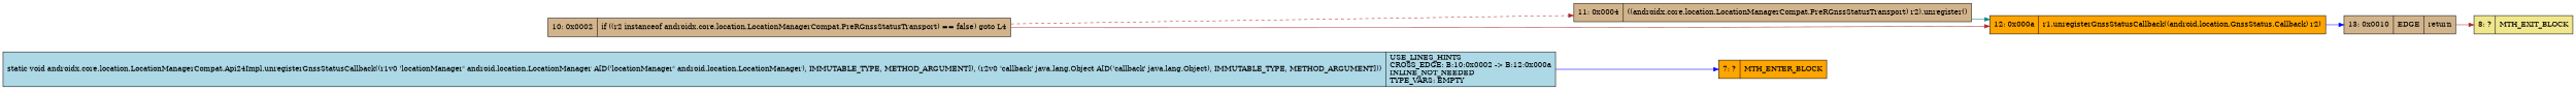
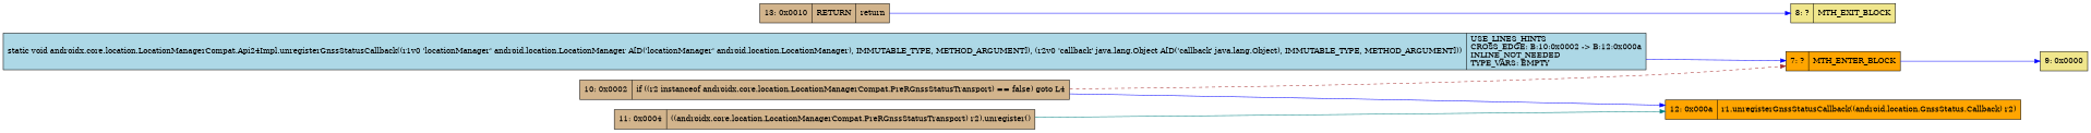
  digraph {
    rankdir=LR
    node [fillcolor=tan shape=record style=filled]
    edge [color=blue]
    n1 [fillcolor=orange label="{7\:\ ?|MTH_ENTER_BLOCK\l}"]
+   n2 [fillcolor=khaki label="{9\:\ 0x0000}"]
    n3 [label="{10\:\ 0x0002|if ((r2 instanceof androidx.core.location.LocationManagerCompat.PreRGnssStatusTransport) == false) goto L4\l}"]
    n4 [label="{11\:\ 0x0004|((androidx.core.location.LocationManagerCompat.PreRGnssStatusTransport) r2).unregister()\l}"]
    n5 [fillcolor=orange label="{12\:\ 0x000a|r1.unregisterGnssStatusCallback((android.location.GnssStatus.Callback) r2)\l}"]
-   n6 [label="{13\:\ 0x0010|EDGE\l|return\l}"]
+   n6 [label="{13\:\ 0x0010|RETURN\l|return\l}"]
    n7 [fillcolor=khaki label="{8\:\ ?|MTH_EXIT_BLOCK\l}"]
    n8 [fillcolor=lightblue label="{static void androidx.core.location.LocationManagerCompat.Api24Impl.unregisterGnssStatusCallback((r1v0 'locationManager' android.location.LocationManager A[D('locationManager' android.location.LocationManager), IMMUTABLE_TYPE, METHOD_ARGUMENT]), (r2v0 'callback' java.lang.Object A[D('callback' java.lang.Object), IMMUTABLE_TYPE, METHOD_ARGUMENT]))  | USE_LINES_HINTS\lCROSS_EDGE: B:10:0x0002 \-\> B:12:0x000a\lINLINE_NOT_NEEDED\lTYPE_VARS: EMPTY\l}"]
-   n3 -> n4 [color=brown style=dashed]
-   n3 -> n5 [color=brown]
+   n1 -> n2
+   n3 -> n1 [color=brown style=dashed]
+   n3 -> n5
    n4 -> n5 [color=teal]
-   n5 -> n6
-   n6 -> n7 [color=brown]
+   n6 -> n7
    n8 -> n1
  }
